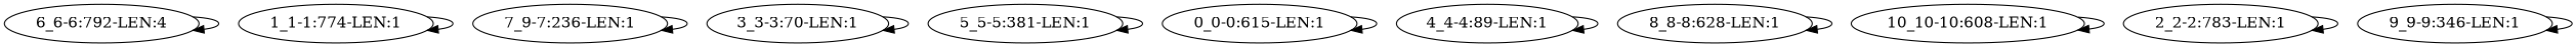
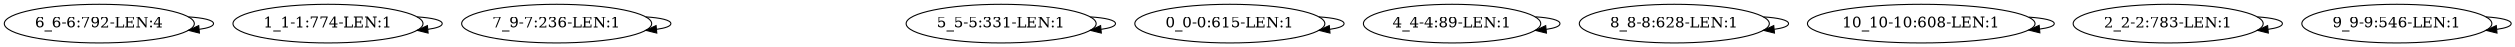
  digraph {
    n1 [label="6_6-6:792-LEN:4"]
    "1_1-1:774-LEN:1"
    n3 [label="7_9-7:236-LEN:1"]
-   "3_3-3:70-LEN:1"
-   "5_5-5:381-LEN:1"
+   "5_5-5:381-LEN:1" [label="5_5-5:331-LEN:1"]
    "0_0-0:615-LEN:1"
    "4_4-4:89-LEN:1"
    "8_8-8:628-LEN:1"
    "10_10-10:608-LEN:1"
    "2_2-2:783-LEN:1"
-   "9_9-9:546-LEN:1" [label="9_9-9:346-LEN:1"]
+   "9_9-9:546-LEN:1"
    n1 -> n1
    "1_1-1:774-LEN:1" -> "1_1-1:774-LEN:1"
    n3 -> n3
-   "3_3-3:70-LEN:1" -> "3_3-3:70-LEN:1"
    "5_5-5:381-LEN:1" -> "5_5-5:381-LEN:1"
    "0_0-0:615-LEN:1" -> "0_0-0:615-LEN:1"
    "4_4-4:89-LEN:1" -> "4_4-4:89-LEN:1"
    "8_8-8:628-LEN:1" -> "8_8-8:628-LEN:1"
    "10_10-10:608-LEN:1" -> "10_10-10:608-LEN:1"
    "2_2-2:783-LEN:1" -> "2_2-2:783-LEN:1"
    "9_9-9:546-LEN:1" -> "9_9-9:546-LEN:1"
  }
